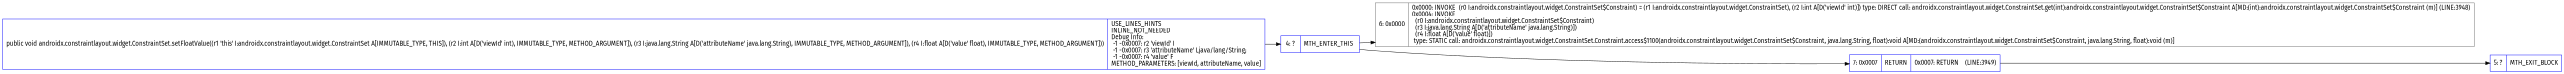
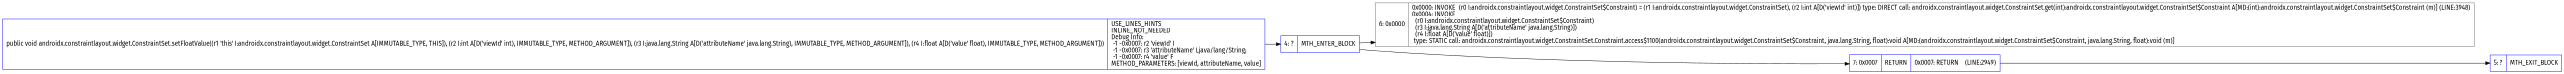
  digraph {
    fontname="Fira Sans"
    rankdir=LR
    node [color=blue fontname="Fira Sans" shape=record]
    edge [fontname="Fira Sans"]
-   n1 [label="{4\:\ ?|MTH_ENTER_THIS\l}"]
+   n1 [label="{4\:\ ?|MTH_ENTER_BLOCK\l}"]
    n2 [color=gray40 label="{6\:\ 0x0000|0x0000: INVOKE  (r0 I:androidx.constraintlayout.widget.ConstraintSet$Constraint) = (r1 I:androidx.constraintlayout.widget.ConstraintSet), (r2 I:int A[D('viewId' int)]) type: DIRECT call: androidx.constraintlayout.widget.ConstraintSet.get(int):androidx.constraintlayout.widget.ConstraintSet$Constraint A[MD:(int):androidx.constraintlayout.widget.ConstraintSet$Constraint (m)] (LINE:3948)\l0x0004: INVOKE  \l  (r0 I:androidx.constraintlayout.widget.ConstraintSet$Constraint)\l  (r3 I:java.lang.String A[D('attributeName' java.lang.String)])\l  (r4 I:float A[D('value' float)])\l type: STATIC call: androidx.constraintlayout.widget.ConstraintSet.Constraint.access$1100(androidx.constraintlayout.widget.ConstraintSet$Constraint, java.lang.String, float):void A[MD:(androidx.constraintlayout.widget.ConstraintSet$Constraint, java.lang.String, float):void (m)]\l}"]
-   n3 [label="{7\:\ 0x0007|RETURN\l|0x0007: RETURN    (LINE:3949)\l}"]
+   n3 [label="{7\:\ 0x0007|RETURN\l|0x0007: RETURN    (LINE:2949)\l}"]
    n4 [label="{5\:\ ?|MTH_EXIT_BLOCK\l}"]
    n5 [label="{public void androidx.constraintlayout.widget.ConstraintSet.setFloatValue((r1 'this' I:androidx.constraintlayout.widget.ConstraintSet A[IMMUTABLE_TYPE, THIS]), (r2 I:int A[D('viewId' int), IMMUTABLE_TYPE, METHOD_ARGUMENT]), (r3 I:java.lang.String A[D('attributeName' java.lang.String), IMMUTABLE_TYPE, METHOD_ARGUMENT]), (r4 I:float A[D('value' float), IMMUTABLE_TYPE, METHOD_ARGUMENT]))  | USE_LINES_HINTS\lINLINE_NOT_NEEDED\lDebug Info:\l  \-1 \-0x0007: r2 'viewId' I\l  \-1 \-0x0007: r3 'attributeName' Ljava\/lang\/String;\l  \-1 \-0x0007: r4 'value' F\lMETHOD_PARAMETERS: [viewId, attributeName, value]\l}"]
    n1 -> n2
    n1 -> n3
    n3 -> n4
    n5 -> n1
  }
